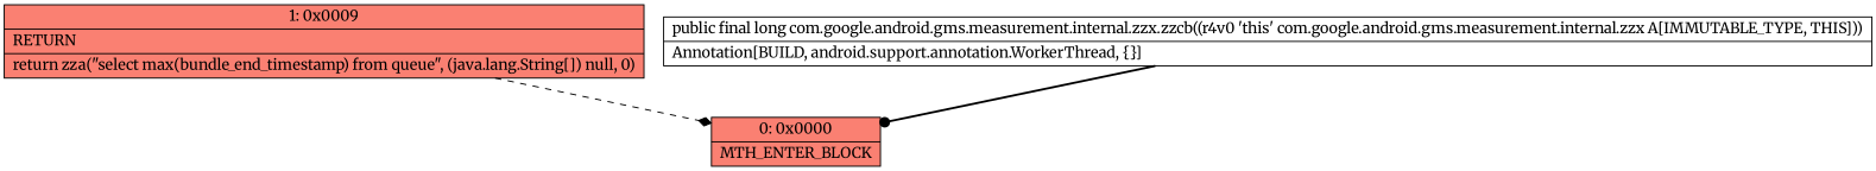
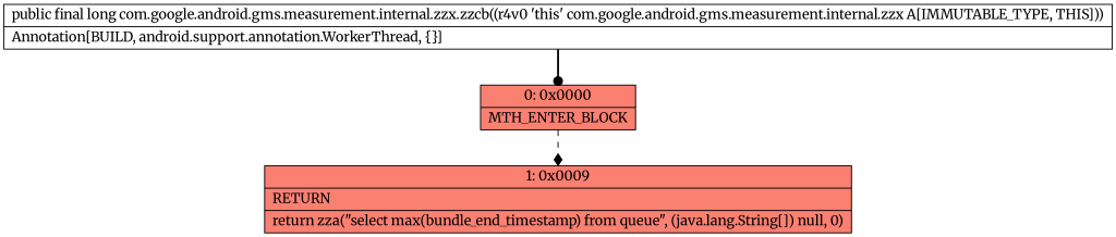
  digraph {
    fontname=Merriweather
    node [shape=record style=filled fillcolor=salmon fontname=Merriweather]
    edge [fontname=Merriweather]
    n1 [label="{0\:\ 0x0000|MTH_ENTER_BLOCK\l}"]
    n2 [label="{1\:\ 0x0009|RETURN\l|return zza(\"select max(bundle_end_timestamp) from queue\", (java.lang.String[]) null, 0)\l}"]
    n3 [label="{public final long com.google.android.gms.measurement.internal.zzx.zzcb((r4v0 'this' com.google.android.gms.measurement.internal.zzx A[IMMUTABLE_TYPE, THIS]))  | Annotation[BUILD, android.support.annotation.WorkerThread, \{\}]\l}" fillcolor=white]
-   n2 -> n1 [style=dashed arrowhead=diamond]
+   n1 -> n2 [style=dashed arrowhead=diamond]
    n3 -> n1 [style=bold arrowhead=dot]
  }
